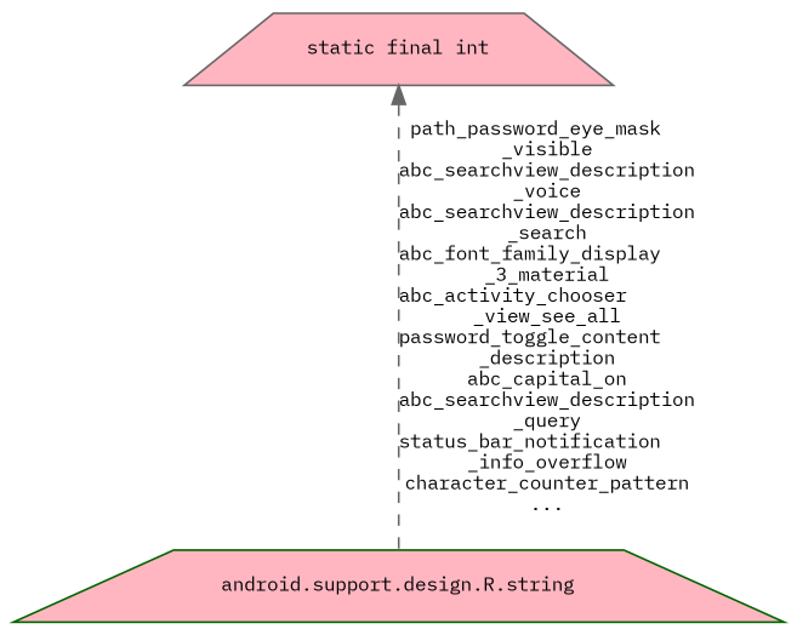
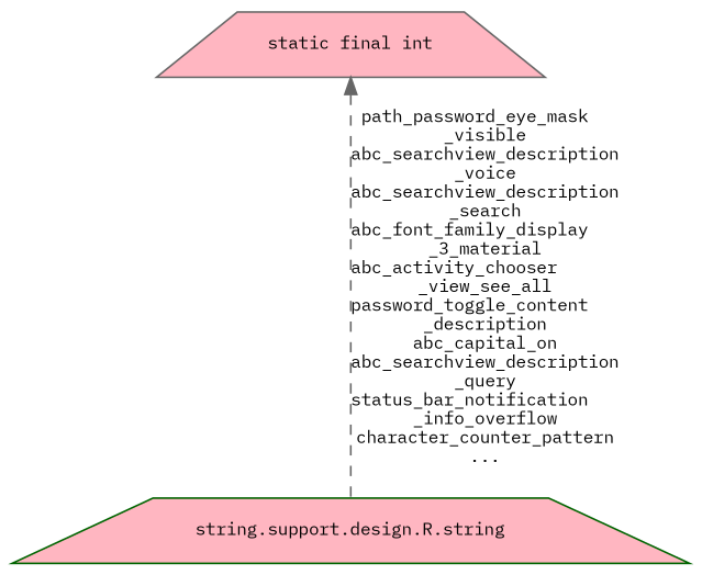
  digraph {
    fontname="IBM Plex Mono"
    node [fillcolor=lightpink fontname="IBM Plex Mono" fontsize=10 shape=trapezium style=filled]
-   n1 [color=darkgreen fontcolor=black height=0.2 label="android.support.design.R.string" width=0.4]
+   n1 [color=darkgreen fontcolor=black height=0.2 label="string.support.design.R.string" width=0.4]
    n2 [color=gray40 height=0.2 label="static final int" width=0.4]
    n2 -> n1 [color=gray40 dir=back fontname="IBM Plex Mono" fontsize=10 label=" path_password_eye_mask\l_visible\nabc_searchview_description\l_voice\nabc_searchview_description\l_search\nabc_font_family_display\l_3_material\nabc_activity_chooser\l_view_see_all\npassword_toggle_content\l_description\nabc_capital_on\nabc_searchview_description\l_query\nstatus_bar_notification\l_info_overflow\ncharacter_counter_pattern\n..." labelfontname=Helvetica labelfontsize=10 style=dashed]
  }
